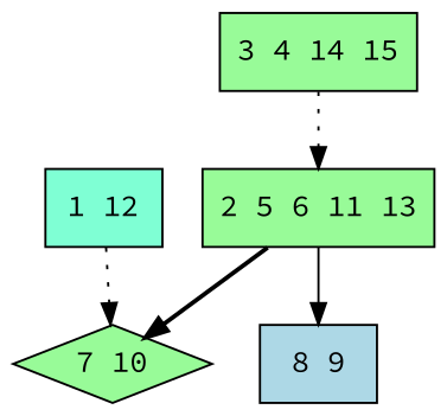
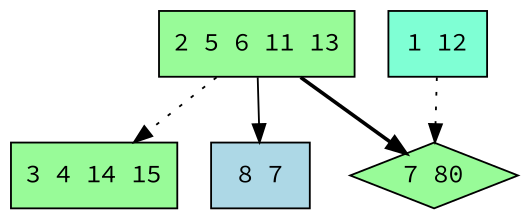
  digraph {
    fontname="Source Code Pro"
    node [fillcolor=palegreen fontname="Source Code Pro" shape=box style=filled]
    edge [fontname="Source Code Pro" style=dotted]
    n1 [label="3 4 14 15"]
    n2 [label="2 5 6 11 13"]
-   n3 [label="7 10" shape=diamond]
-   n4 [fillcolor=lightblue label="8 9"]
+   n3 [label="7 80" shape=diamond]
+   n4 [fillcolor=lightblue label="8 7"]
    n5 [fillcolor=aquamarine label="1 12"]
-   n1 -> n2
+   n2 -> n1
    n2 -> n3 [style=bold]
    n2 -> n4 [style=solid]
    n5 -> n3
  }
